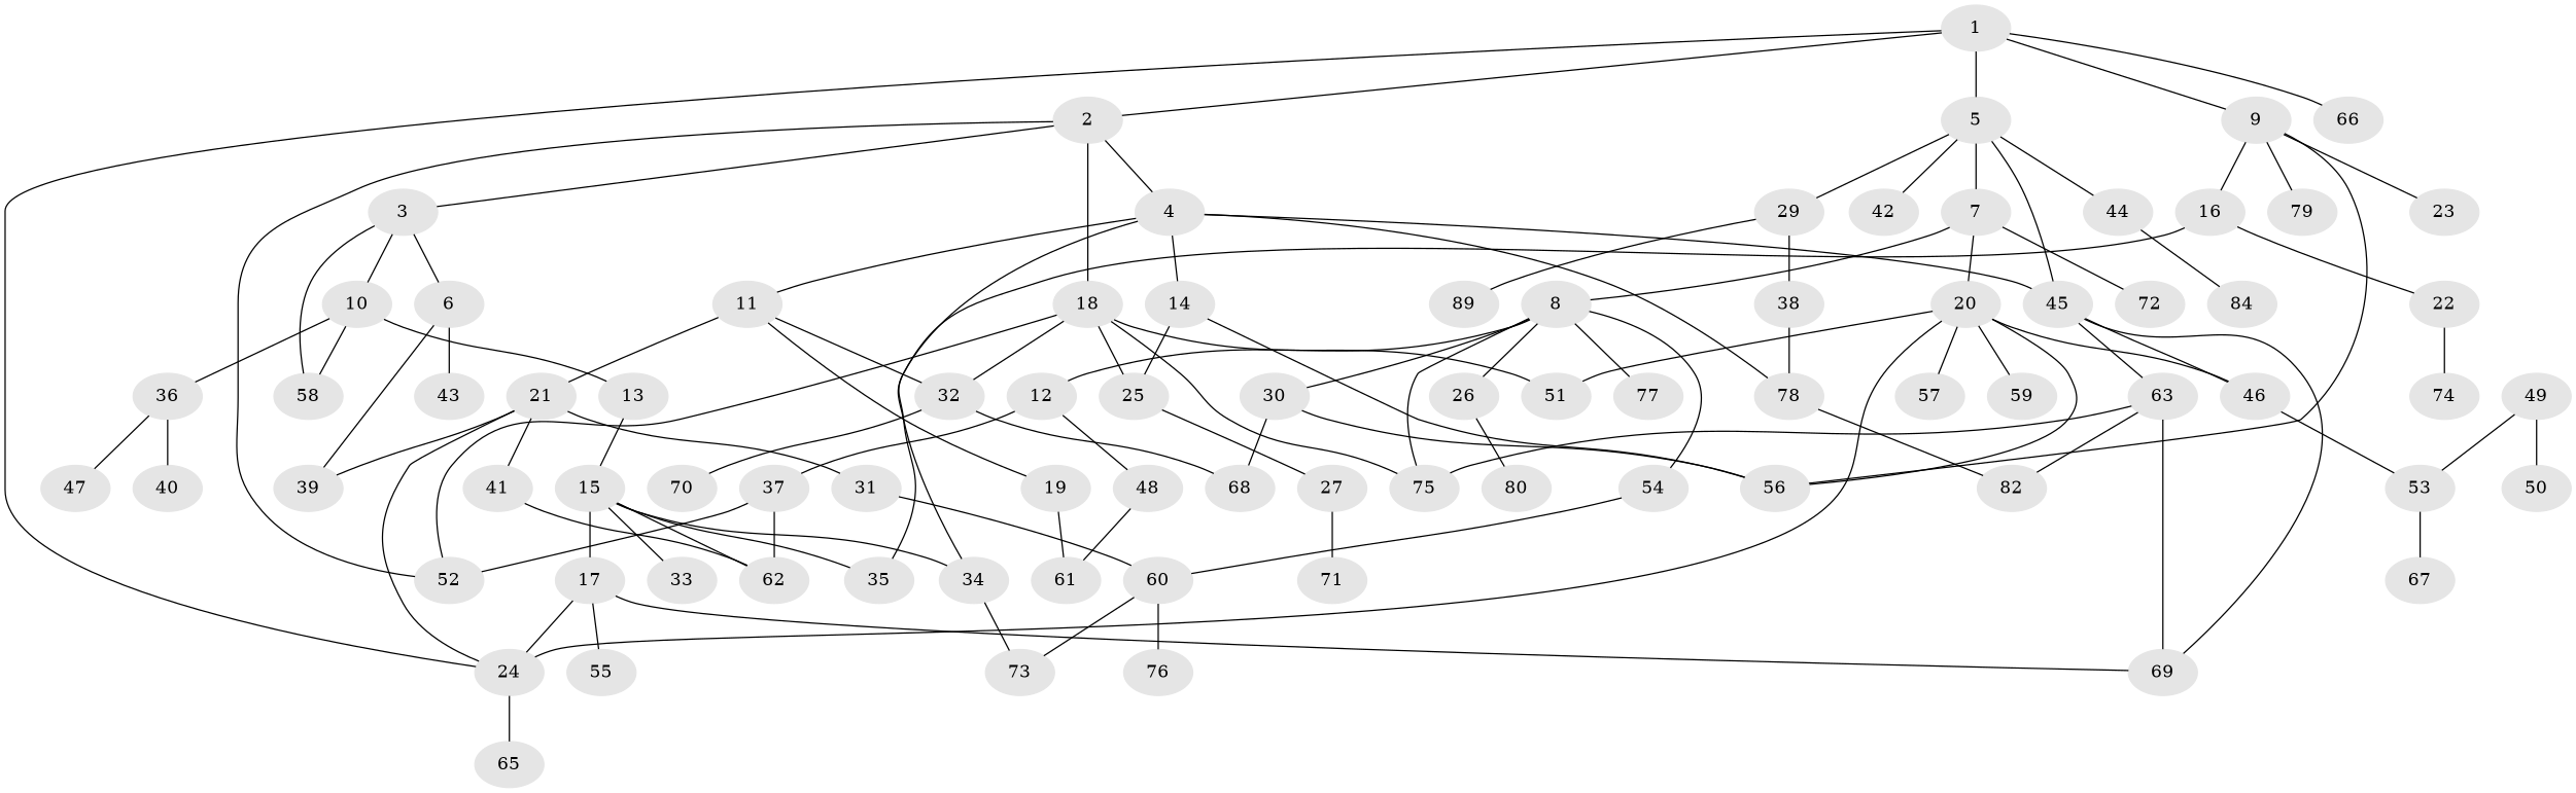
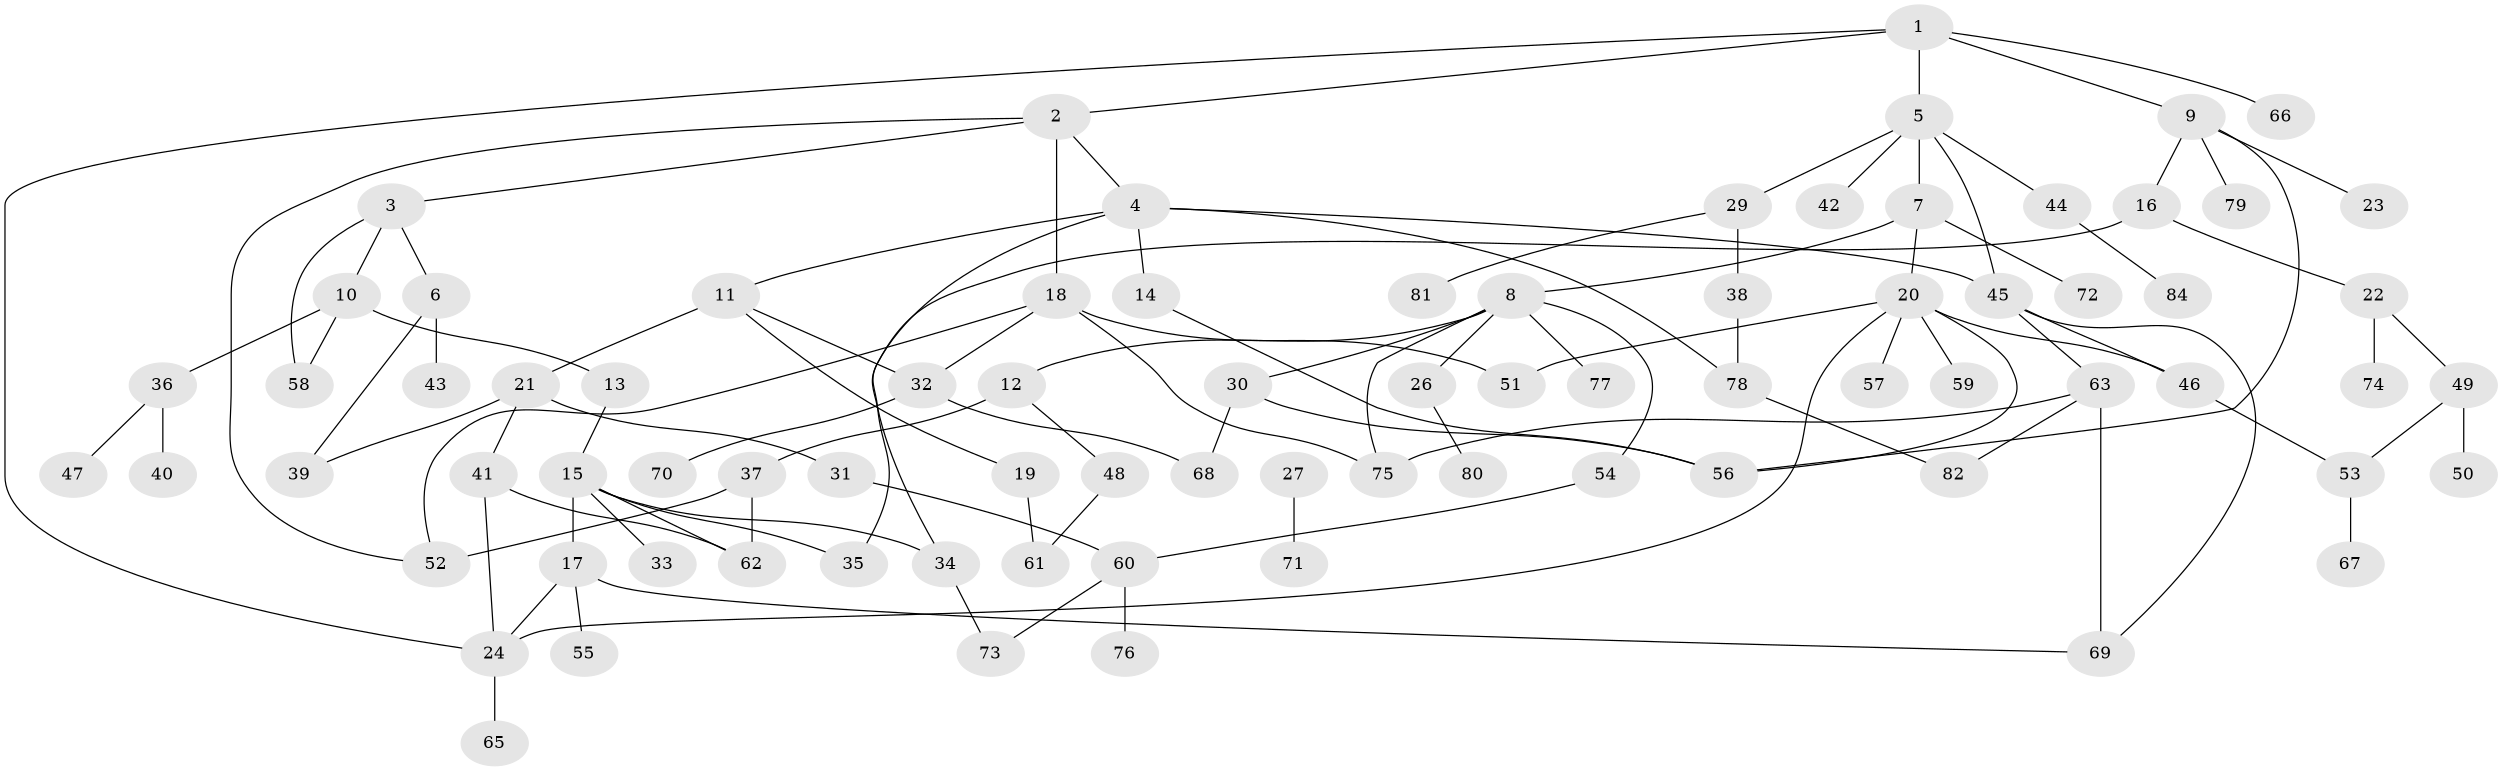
  graph {
    fontname="DejaVu Serif"
    node [color=gray90 fontname="DejaVu Serif" style=filled]
    edge [fontname="DejaVu Serif"]
    1
    2
    5
    9
    24
    66
    3
    4
    18
    52
    45
    7
    29
    42
    44
    16
    23
    56
    79
    65
    6
    10
    58
    11
    14
    34
    78
    75
    32
-   25
    51
    39
    43
    13
    36
    19
    21
    73
    69
    46
    63
    82
    8
    20
    72
    38
-   81 [label=89]
+   81
    n48 [label=84]
    12
    26
    30
    54
    77
    57
    59
    37
    48
    80
    68
    60
    35
    22
    15
    40
    47
    61
    31
    41
    70
    62
    17
    33
    27
    55
    49
    74
    53
    50
    71
    76
    67
    1 -- 2
    1 -- 5
    1 -- 9
    1 -- 24
    1 -- 66
    2 -- 3
    2 -- 4
    2 -- 18
    2 -- 52
    5 -- 45
    5 -- 7
    5 -- 29
    5 -- 42
    5 -- 44
    9 -- 16
    9 -- 23
    9 -- 56
    9 -- 79
    24 -- 65
    3 -- 6
    3 -- 10
    3 -- 58
    4 -- 45
    4 -- 11
    4 -- 14
    4 -- 34
    4 -- 78
    18 -- 52
    18 -- 75
    18 -- 32
-   18 -- 25
    18 -- 51
    45 -- 69
    45 -- 46
    45 -- 63
    7 -- 8
    7 -- 20
    7 -- 72
    29 -- 38
    29 -- 81
    44 -- n48
    16 -- 35
    16 -- 22
    6 -- 39
    6 -- 43
    10 -- 58
    10 -- 13
    10 -- 36
    11 -- 32
    11 -- 19
    11 -- 21
    14 -- 56
-   14 -- 25
    34 -- 73
    78 -- 82
    32 -- 68
    32 -- 70
-   25 -- 27
    13 -- 15
    36 -- 40
    36 -- 47
    19 -- 61
-   21 -- 24
+   41 -- 24
    21 -- 39
    21 -- 31
    21 -- 41
    46 -- 53
    63 -- 75
    63 -- 69
    63 -- 82
    8 -- 75
    8 -- 12
    8 -- 26
    8 -- 30
    8 -- 54
    8 -- 77
    20 -- 24
    20 -- 56
    20 -- 51
    20 -- 46
    20 -- 57
    20 -- 59
    38 -- 78
    12 -- 37
    12 -- 48
    26 -- 80
    30 -- 56
    30 -- 68
    54 -- 60
    37 -- 52
    37 -- 62
    48 -- 61
    60 -- 73
    60 -- 76
+   22 -- 49
    22 -- 74
    15 -- 34
    15 -- 35
    15 -- 62
    15 -- 17
    15 -- 33
    31 -- 60
    41 -- 62
    17 -- 24
    17 -- 69
    17 -- 55
    27 -- 71
    49 -- 53
    49 -- 50
    53 -- 67
  }
